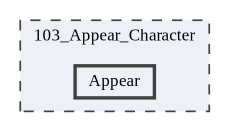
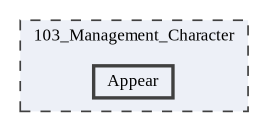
  digraph {
    compound=true
    fontname="Liberation Serif"
    n1 [color=grey25 fillcolor="#edf0f7" fontname="Liberation Serif" fontsize=10 height=0.2 label=Appear shape=box style="filled,bold" width=0.4]
    subgraph cluster_1 {
      bgcolor="#edf0f7"
      fontsize=10
-     label="103_Appear_Character"
+     label="103_Management_Character"
      pencolor=grey25
      style="filled,dashed"
      n1
    }
  }
